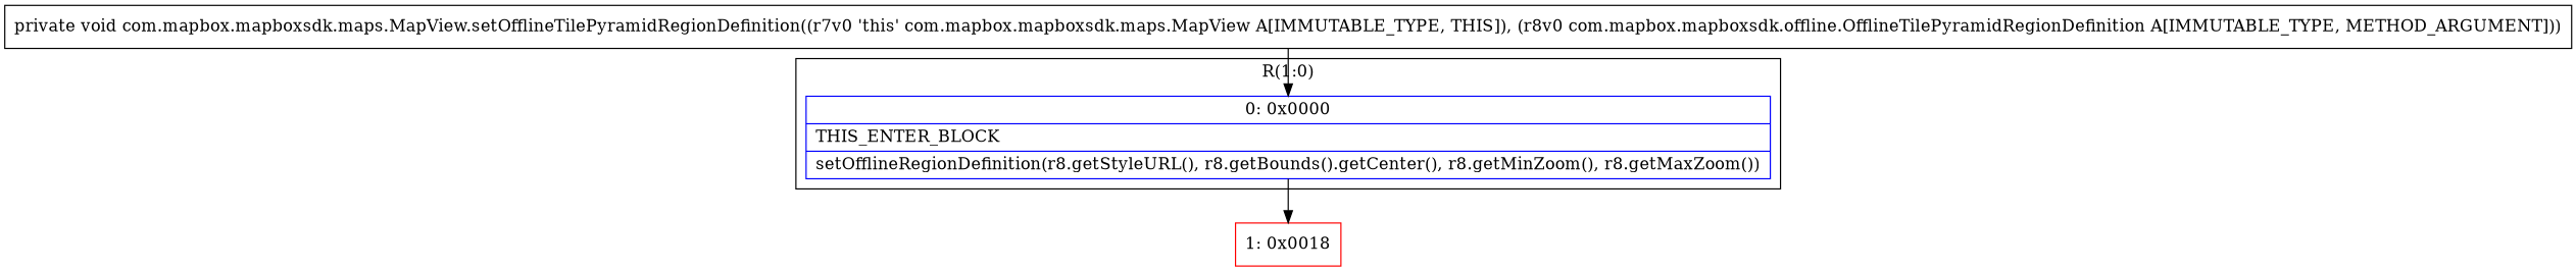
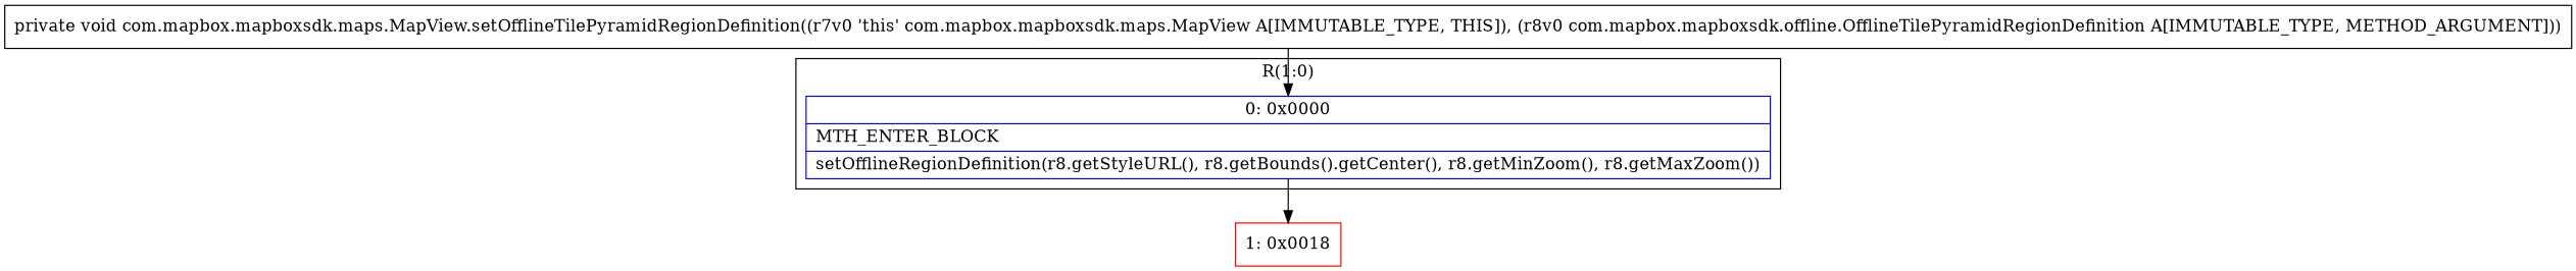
  digraph {
    node [shape=record]
-   n1 [color=blue label="{0\:\ 0x0000|THIS_ENTER_BLOCK\l|setOfflineRegionDefinition(r8.getStyleURL(), r8.getBounds().getCenter(), r8.getMinZoom(), r8.getMaxZoom())\l}"]
+   n1 [color=blue label="{0\:\ 0x0000|MTH_ENTER_BLOCK\l|setOfflineRegionDefinition(r8.getStyleURL(), r8.getBounds().getCenter(), r8.getMinZoom(), r8.getMaxZoom())\l}"]
    n2 [color=red label="{1\:\ 0x0018}"]
    n3 [label="{private void com.mapbox.mapboxsdk.maps.MapView.setOfflineTilePyramidRegionDefinition((r7v0 'this' com.mapbox.mapboxsdk.maps.MapView A[IMMUTABLE_TYPE, THIS]), (r8v0 com.mapbox.mapboxsdk.offline.OfflineTilePyramidRegionDefinition A[IMMUTABLE_TYPE, METHOD_ARGUMENT])) }"]
    subgraph cluster_1 {
      label="R(1:0)"
      n1
    }
    n1 -> n2
    n3 -> n1
  }
